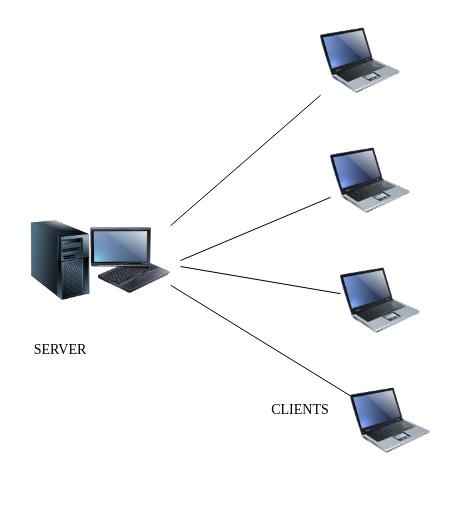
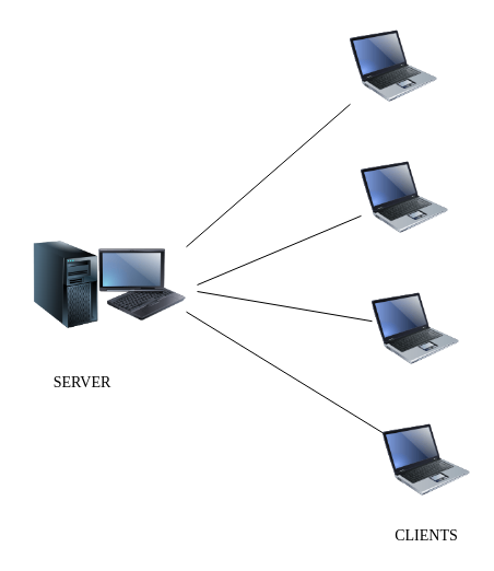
  <mxCell id="0" />
  <mxCell id="1" parent="0" />
  <mxCell id="2" value="" style="image;html=1;image=img/lib/clip_art/computers/Server_Tower_128x128.png" vertex="1" parent="1"><mxGeometry x="20" y="220" width="80" height="80" as="geometry" /></mxCell>
  <mxCell id="3" value="" style="image;html=1;image=img/lib/clip_art/computers/Fujitsu_Tablet_128x128.png" vertex="1" parent="1"><mxGeometry x="90" y="220" width="80" height="80" as="geometry" /></mxCell>
  <mxCell id="4" value="" style="image;html=1;image=img/lib/clip_art/computers/Laptop_128x128.png" vertex="1" parent="1"><mxGeometry x="330" y="140" width="80" height="80" as="geometry" /></mxCell>
  <mxCell id="5" value="" style="image;html=1;image=img/lib/clip_art/computers/Laptop_128x128.png" vertex="1" parent="1"><mxGeometry x="350" y="380" width="80" height="80" as="geometry" /></mxCell>
  <mxCell id="6" value="" style="image;html=1;image=img/lib/clip_art/computers/Laptop_128x128.png" vertex="1" parent="1"><mxGeometry x="320" y="20" width="80" height="80" as="geometry" /></mxCell>
  <mxCell id="7" value="" style="image;html=1;image=img/lib/clip_art/computers/Laptop_128x128.png" vertex="1" parent="1"><mxGeometry x="340" y="260" width="80" height="80" as="geometry" /></mxCell>
  <mxCell id="8" value="" style="endArrow=none;html=1;" edge="1" parent="1" source="3" target="6"><mxGeometry width="50" height="50" relative="1" as="geometry"><mxPoint x="70" y="290" as="sourcePoint" /><mxPoint x="120" y="240" as="targetPoint" /></mxGeometry></mxCell>
  <mxCell id="9" value="" style="endArrow=none;html=1;" edge="1" parent="1" target="4"><mxGeometry width="50" height="50" relative="1" as="geometry"><mxPoint x="180" y="260" as="sourcePoint" /><mxPoint x="120" y="240" as="targetPoint" /></mxGeometry></mxCell>
  <mxCell id="10" value="" style="endArrow=none;html=1;" edge="1" parent="1" target="7"><mxGeometry width="50" height="50" relative="1" as="geometry"><mxPoint x="180" y="266" as="sourcePoint" /><mxPoint x="120" y="240" as="targetPoint" /></mxGeometry></mxCell>
  <mxCell id="11" value="" style="endArrow=none;html=1;" edge="1" parent="1" source="3" target="5"><mxGeometry width="50" height="50" relative="1" as="geometry"><mxPoint x="70" y="290" as="sourcePoint" /><mxPoint x="120" y="240" as="targetPoint" /></mxGeometry></mxCell>
- <mxCell id="12" value="&lt;font face=&quot;Times New Roman&quot; style=&quot;font-size: 14px&quot;&gt;SERVER&lt;/font&gt;" style="text;html=1;strokeColor=none;fillColor=none;align=center;verticalAlign=middle;whiteSpace=wrap;rounded=0;" vertex="1" parent="1"><mxGeometry x="20" y="340" width="80" height="20" as="geometry" /></mxCell>
- <mxCell id="13" value="&lt;font face=&quot;Times New Roman&quot; style=&quot;font-size: 14px&quot;&gt;CLIENTS&lt;/font&gt;" style="text;html=1;strokeColor=none;fillColor=none;align=center;verticalAlign=middle;whiteSpace=wrap;rounded=0;" vertex="1" parent="1"><mxGeometry x="260" y="400" width="80" height="20" as="geometry" /></mxCell>
+ <mxCell id="12" value="&lt;font face=&quot;Times New Roman&quot; style=&quot;font-size: 14px&quot;&gt;SERVER&lt;/font&gt;" style="text;html=1;strokeColor=none;fillColor=none;align=center;verticalAlign=middle;whiteSpace=wrap;rounded=0;" vertex="1" parent="1"><mxGeometry x="35" y="340" width="80" height="20" as="geometry" /></mxCell>
+ <mxCell id="13" value="&lt;font face=&quot;Times New Roman&quot; style=&quot;font-size: 14px&quot;&gt;CLIENTS&lt;/font&gt;" style="text;html=1;strokeColor=none;fillColor=none;align=center;verticalAlign=middle;whiteSpace=wrap;rounded=0;" vertex="1" parent="1"><mxGeometry x="350" y="480" width="80" height="20" as="geometry" /></mxCell>
